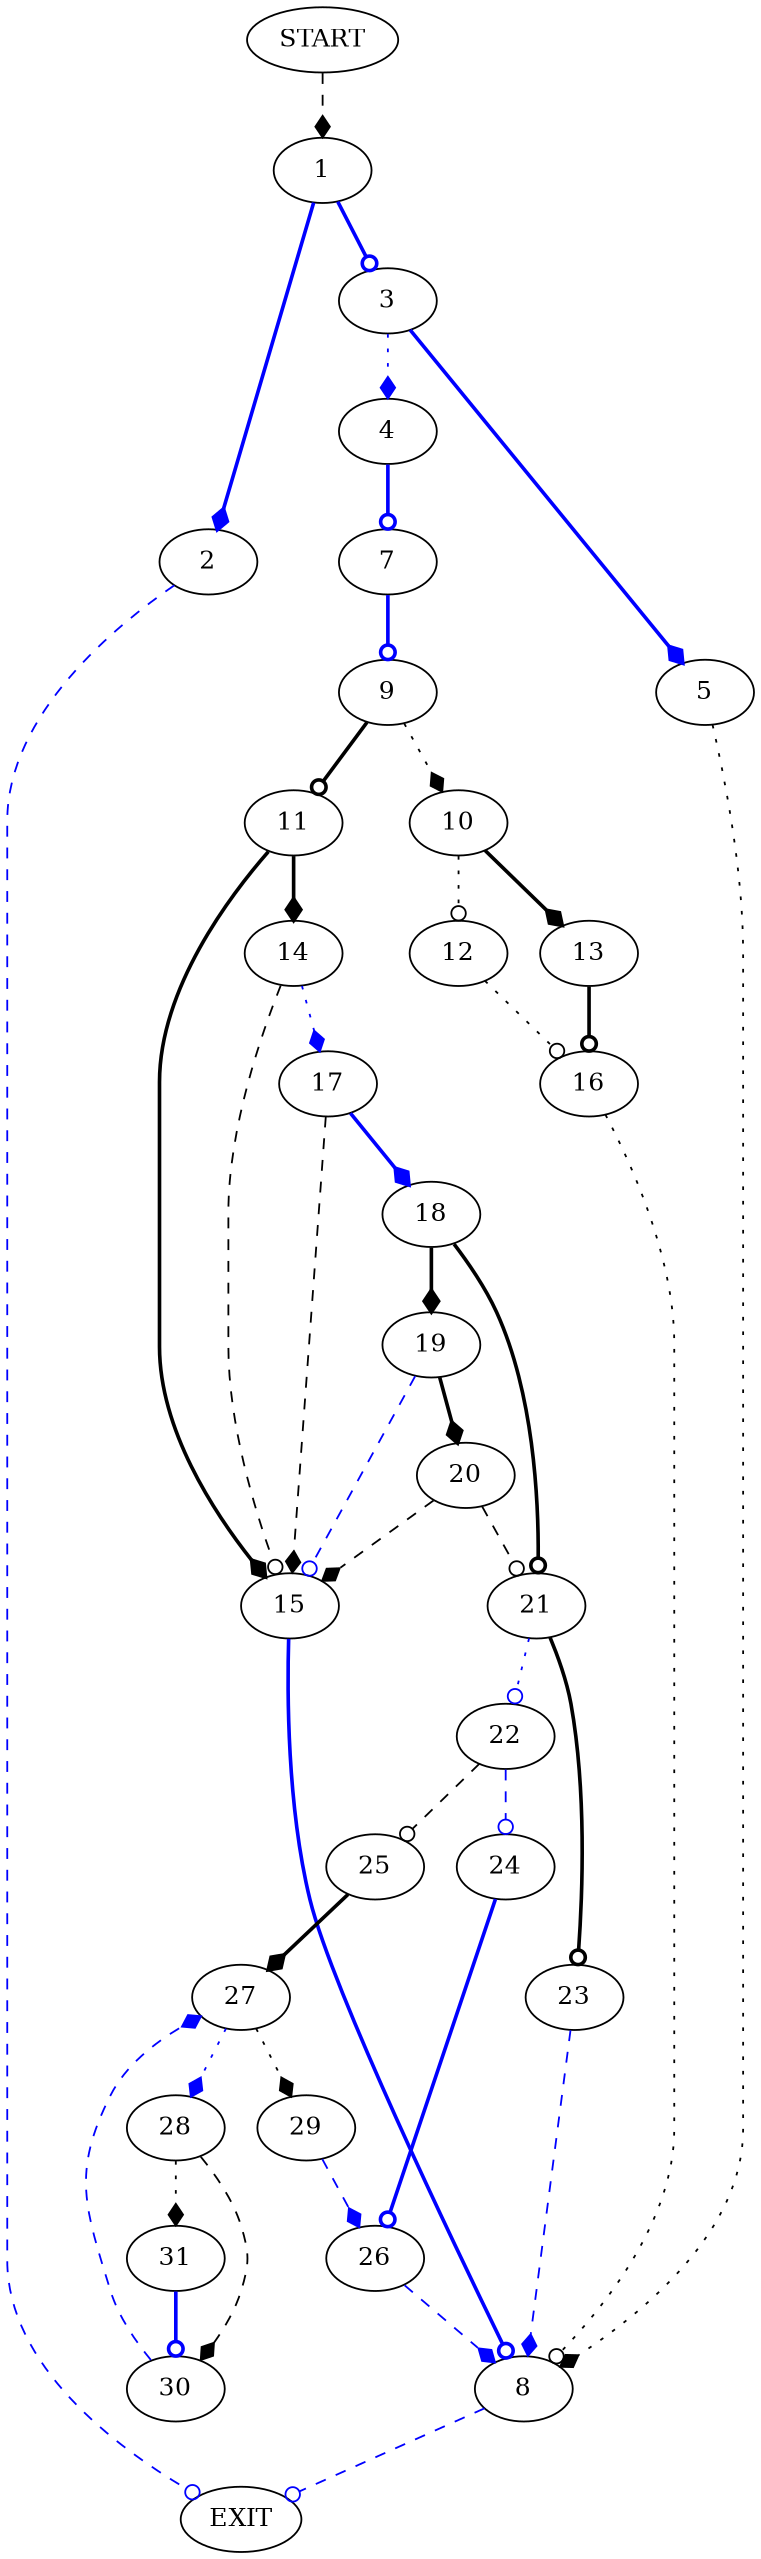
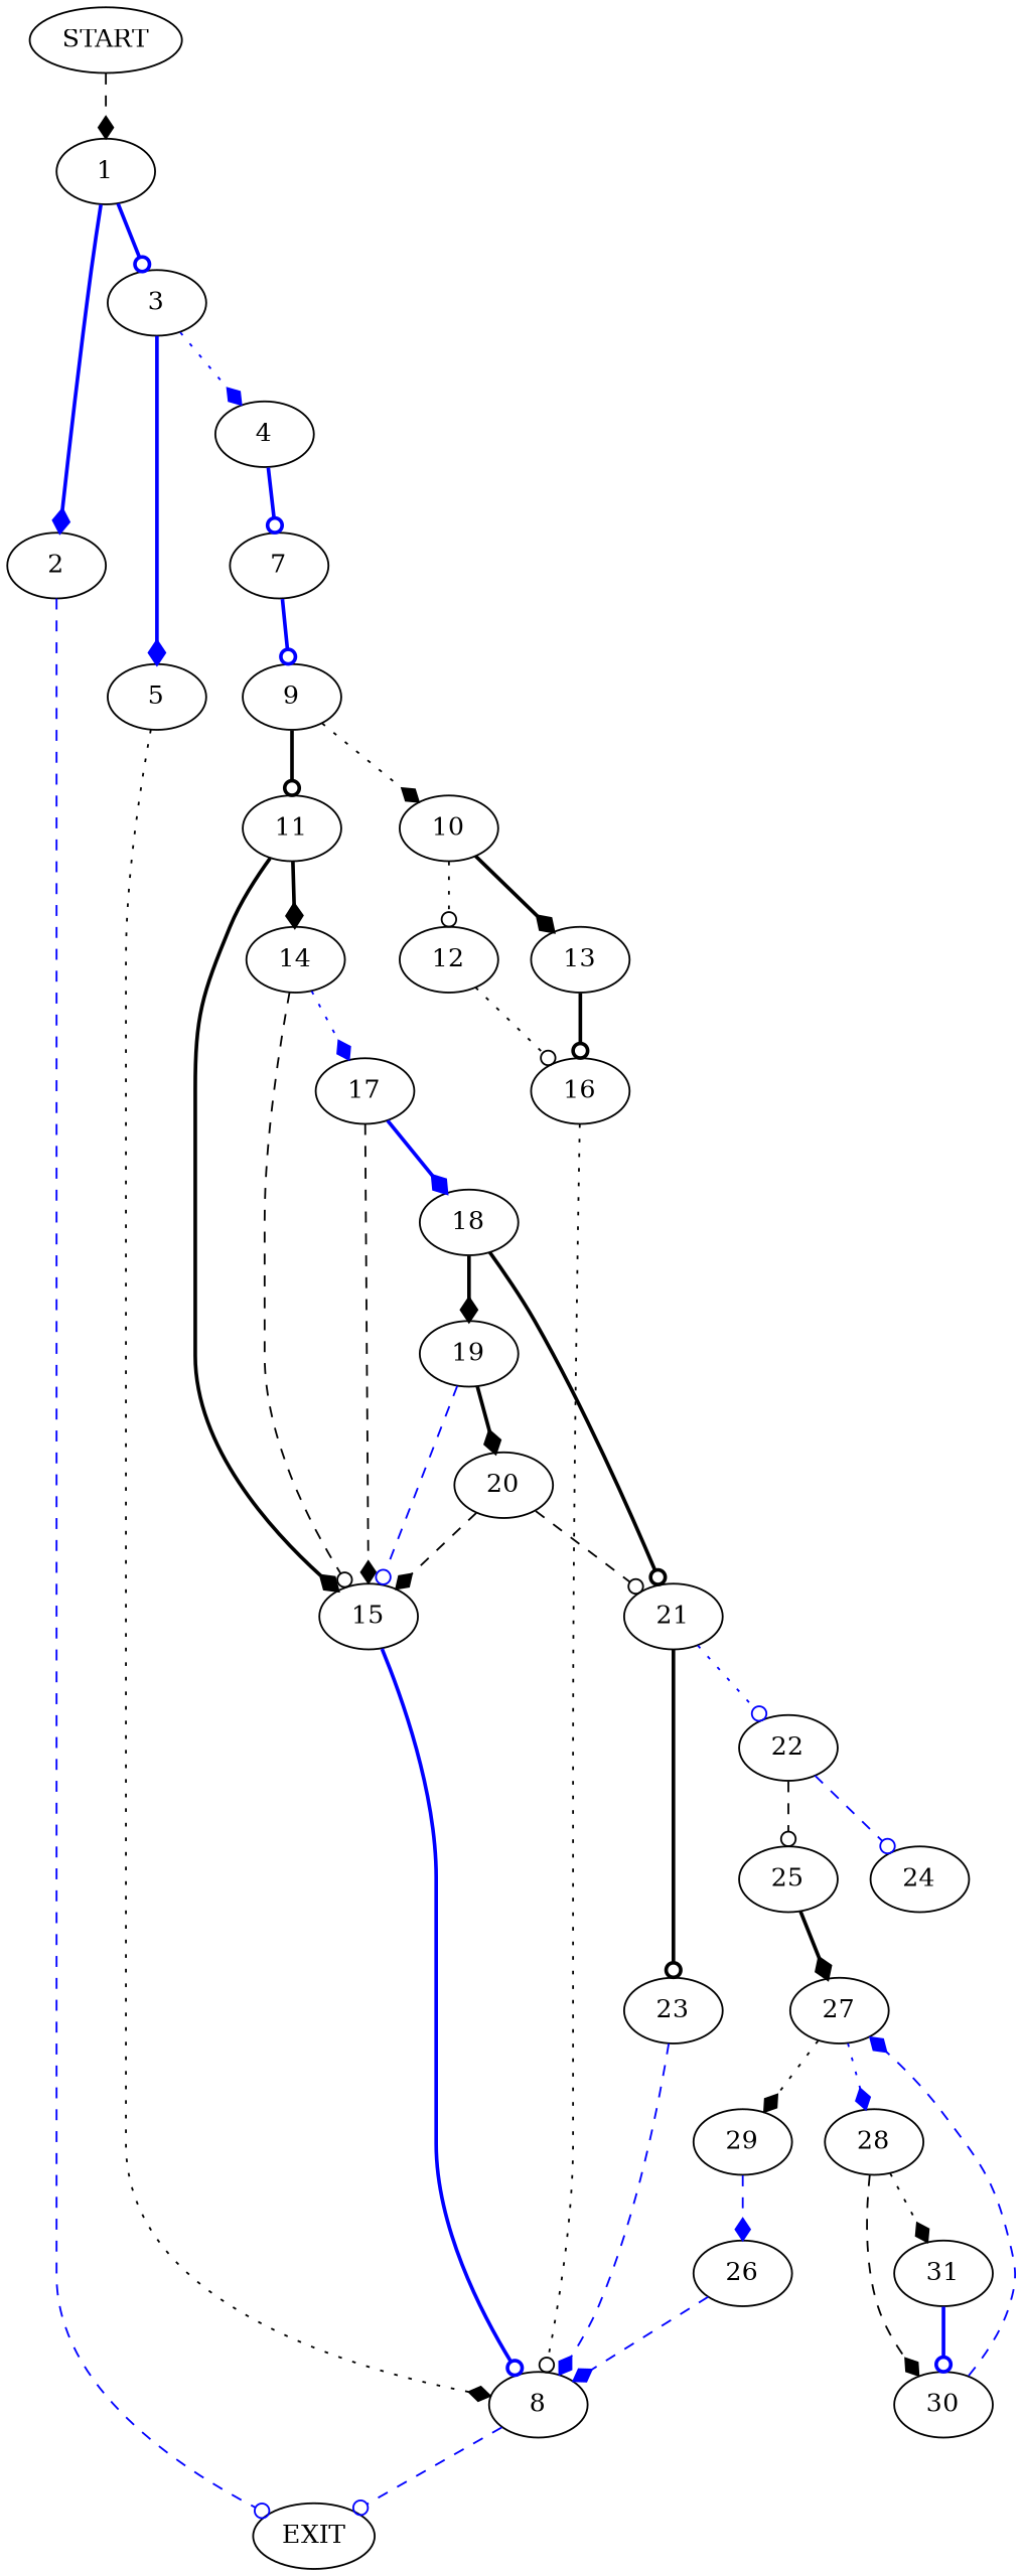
  digraph {
    edge [arrowhead=diamond color=black style=bold]
    n1 [label=START]
    1
    2
    3
    n5 [label=EXIT]
    4
    5
    7
    8
    9
    10
    11
    12
    13
    14
    15
    16
    17
    18
    19
    21
    20
    22
    23
    24
    25
    26
    27
    28
    29
    30
    31
    n1 -> 1 [style=dashed]
    1 -> 2 [color=blue]
    1 -> 3 [arrowhead=odot color=blue]
    2 -> n5 [arrowhead=odot color=blue style=dashed]
    3 -> 4 [color=blue style=dotted]
    3 -> 5 [color=blue]
    4 -> 7 [arrowhead=odot color=blue]
    5 -> 8 [style=dotted]
    7 -> 9 [arrowhead=odot color=blue]
    8 -> n5 [arrowhead=odot color=blue style=dashed]
    9 -> 10 [style=dotted]
    9 -> 11 [arrowhead=odot]
    10 -> 12 [arrowhead=odot style=dotted]
    10 -> 13
    11 -> 14
    11 -> 15
    12 -> 16 [arrowhead=odot style=dotted]
    13 -> 16 [arrowhead=odot]
    14 -> 15 [arrowhead=odot style=dashed]
    14 -> 17 [color=blue style=dotted]
    15 -> 8 [arrowhead=odot color=blue]
    16 -> 8 [arrowhead=odot style=dotted]
    17 -> 15 [style=dashed]
    17 -> 18 [color=blue]
    18 -> 19
    18 -> 21 [arrowhead=odot]
    19 -> 15 [arrowhead=odot color=blue style=dashed]
    19 -> 20
    21 -> 22 [arrowhead=odot color=blue style=dotted]
    21 -> 23 [arrowhead=odot]
    20 -> 15 [style=dashed]
    20 -> 21 [arrowhead=odot style=dashed]
    22 -> 24 [arrowhead=odot color=blue style=dashed]
    22 -> 25 [arrowhead=odot style=dashed]
    23 -> 8 [color=blue style=dashed]
-   24 -> 26 [arrowhead=odot color=blue]
    25 -> 27
    26 -> 8 [color=blue style=dashed]
    27 -> 28 [color=blue style=dotted]
    27 -> 29 [style=dotted]
    28 -> 30 [style=dashed]
    28 -> 31 [style=dotted]
    29 -> 26 [color=blue style=dashed]
    30 -> 27 [color=blue style=dashed]
    31 -> 30 [arrowhead=odot color=blue]
  }
